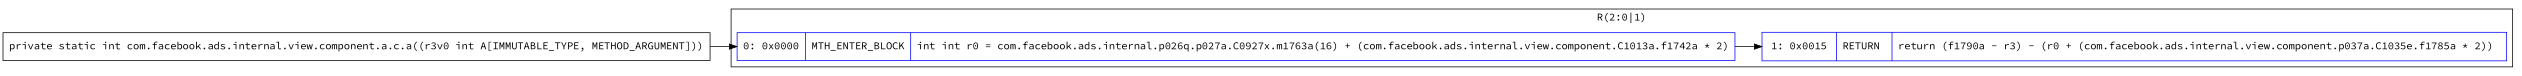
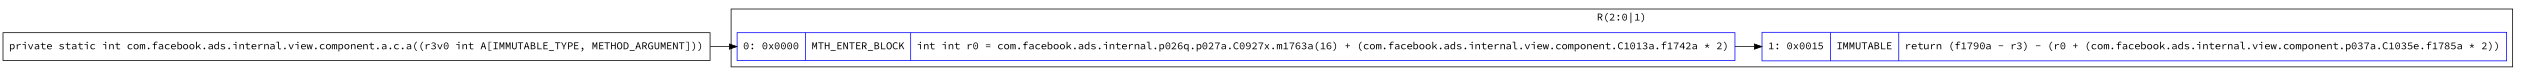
  digraph {
    rankdir=LR
    fontname="Source Code Pro"
    node [color=blue shape=record fontname="Source Code Pro"]
    edge [fontname="Source Code Pro"]
    n1 [label="{0\:\ 0x0000|MTH_ENTER_BLOCK\l|int int r0 = com.facebook.ads.internal.p026q.p027a.C0927x.m1763a(16) + (com.facebook.ads.internal.view.component.C1013a.f1742a * 2)\l}"]
-   n2 [label="{1\:\ 0x0015|RETURN\l|return (f1790a \- r3) \- (r0 + (com.facebook.ads.internal.view.component.p037a.C1035e.f1785a * 2))\l}"]
+   n2 [label="{1\:\ 0x0015|IMMUTABLE\l|return (f1790a \- r3) \- (r0 + (com.facebook.ads.internal.view.component.p037a.C1035e.f1785a * 2))\l}"]
    n3 [label="{private static int com.facebook.ads.internal.view.component.a.c.a((r3v0 int A[IMMUTABLE_TYPE, METHOD_ARGUMENT])) }" color=""]
    subgraph cluster_1 {
      label="R(2:0|1)"
      n1
      n2
    }
    n1 -> n2
    n3 -> n1
  }
